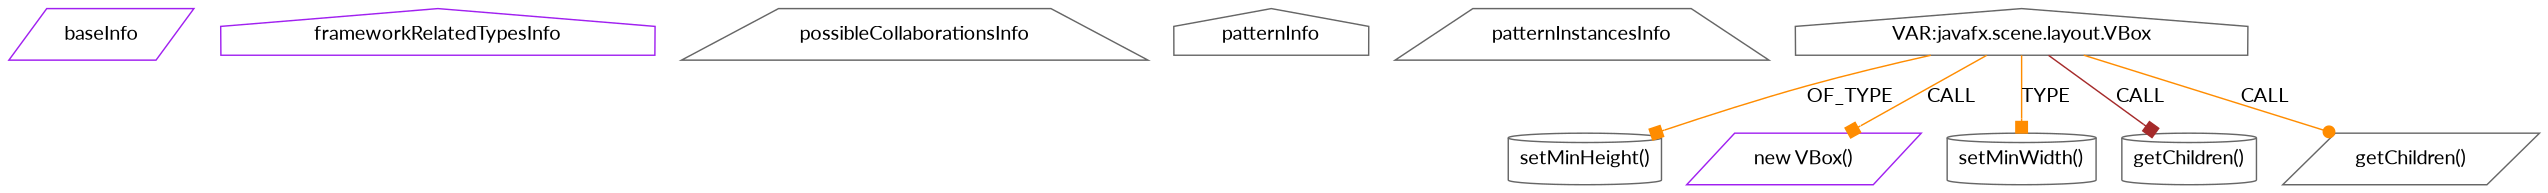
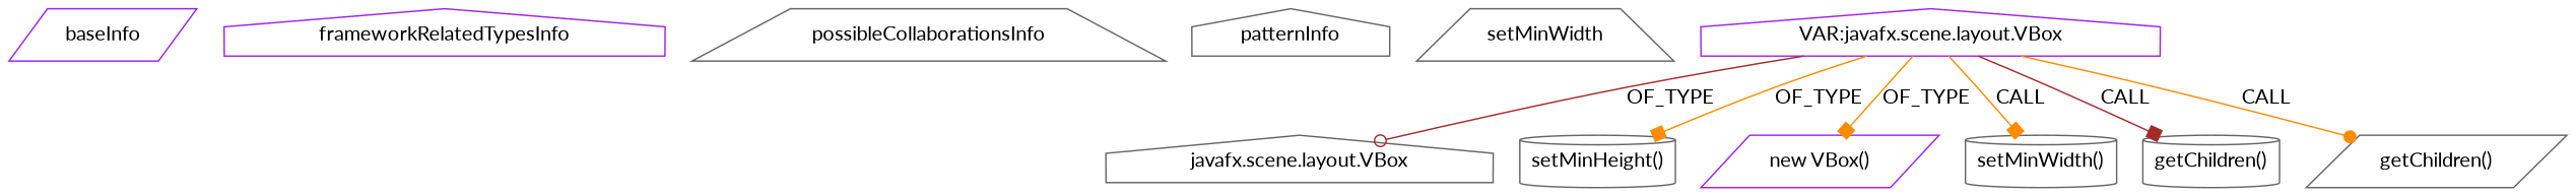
  digraph {
    fontname=Lato
    node [color=gray40 fontname=Lato shape=house isFrameworkType=false]
    edge [arrowhead=box color=darkorange fontname=Lato]
    baseInfo [category=pattern color=purple graphId=562 isAnonymous=false possibleRelation=false shape=parallelogram isFrameworkType=""]
    frameworkRelatedTypesInfo [color=purple isFrameworkType=""]
    possibleCollaborationsInfo [shape=trapezium isFrameworkType=""]
    patternInfo [frequency=2.0 patternRootClient=null isFrameworkType=""]
-   patternInstancesInfo [0="prashker-KingsSGF~/prashker-KingsSGF/KingsSGF-master/src/uiSam/BattleWindow.java~BattleWindow~3918" 1="bfurner27-CS-246~/bfurner27-CS-246/CS-246-master/src/insightjournalapplication/InsightJournalApplication.java~InsightJournalApplication~2011" shape=trapezium isFrameworkType=""]
-   n7 [label="VAR:javafx.scene.layout.VBox" vertexType=VARIABLE_EXPRESION]
+   patternInstancesInfo [0="prashker-KingsSGF~/prashker-KingsSGF/KingsSGF-master/src/uiSam/BattleWindow.java~BattleWindow~3918" 1="bfurner27-CS-246~/bfurner27-CS-246/CS-246-master/src/insightjournalapplication/InsightJournalApplication.java~InsightJournalApplication~2011" shape=trapezium label=setMinWidth isFrameworkType=""]
+   n6 [label="javafx.scene.layout.VBox" vertexType=FRAMEWORK_CLASS_TYPE]
+   n7 [color=purple label="VAR:javafx.scene.layout.VBox" vertexType=VARIABLE_EXPRESION]
    n8 [label="setMinHeight()" shape=cylinder vertexType=INSIDE_CALL]
    n9 [color=purple label="new VBox()" shape=parallelogram vertexType=CONSTRUCTOR_CALL]
    n10 [label="setMinWidth()" shape=cylinder vertexType=INSIDE_CALL]
    n11 [label="getChildren()" shape=cylinder vertexType=INSIDE_CALL]
    n12 [label="getChildren()" shape=parallelogram vertexType=INSIDE_CALL]
+   n7 -> n6 [arrowhead=odot color=brown label=OF_TYPE]
    n7 -> n8 [label=OF_TYPE]
-   n7 -> n9 [label=CALL]
-   n7 -> n10 [label=TYPE]
+   n7 -> n9 [label=OF_TYPE]
+   n7 -> n10 [label=CALL]
    n7 -> n11 [color=brown label=CALL]
    n7 -> n12 [arrowhead=dot label=CALL]
  }
